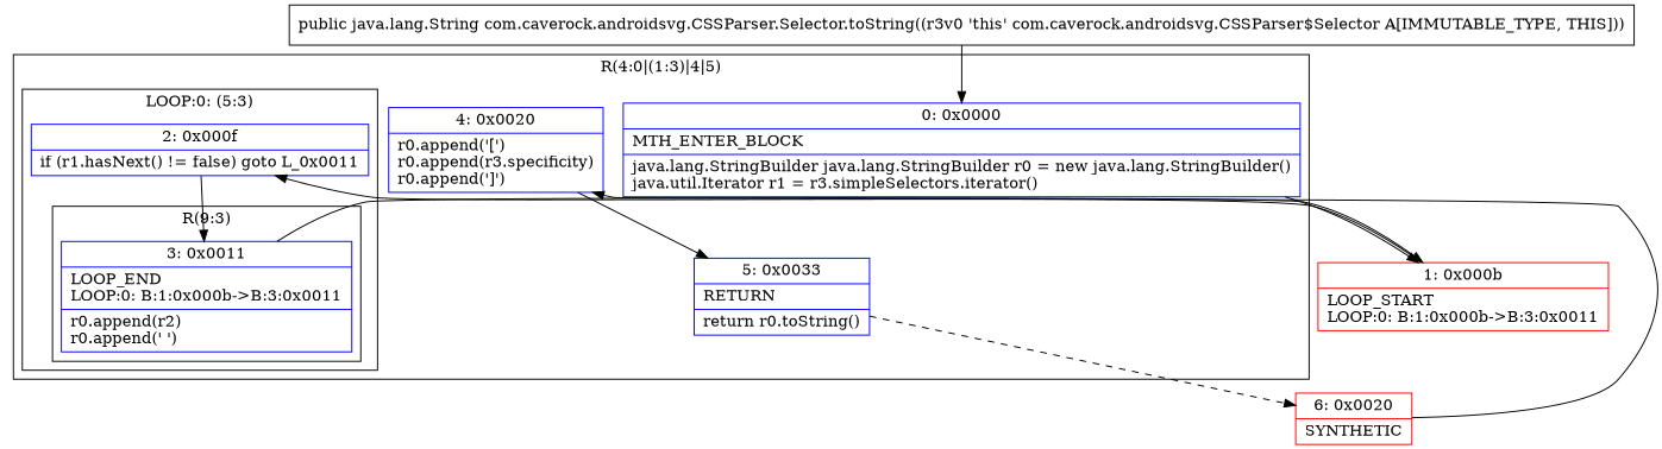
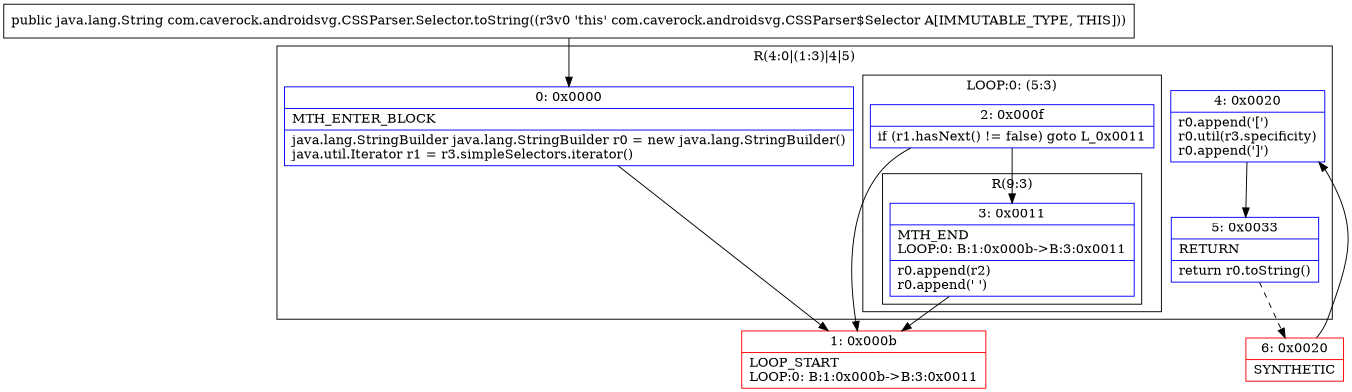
  digraph {
    node [color=blue shape=record]
-   n1 [label="{3\:\ 0x0011|LOOP_END\lLOOP:0: B:1:0x000b\-\>B:3:0x0011\l|r0.append(r2)\lr0.append(' ')\l}"]
+   n1 [label="{3\:\ 0x0011|MTH_END\lLOOP:0: B:1:0x000b\-\>B:3:0x0011\l|r0.append(r2)\lr0.append(' ')\l}"]
    n2 [label="{2\:\ 0x000f|if (r1.hasNext() != false) goto L_0x0011\l}"]
    n3 [label="{0\:\ 0x0000|MTH_ENTER_BLOCK\l|java.lang.StringBuilder java.lang.StringBuilder r0 = new java.lang.StringBuilder()\ljava.util.Iterator r1 = r3.simpleSelectors.iterator()\l}"]
-   n4 [label="{4\:\ 0x0020|r0.append('[')\lr0.append(r3.specificity)\lr0.append(']')\l}"]
+   n4 [label="{4\:\ 0x0020|r0.append('[')\lr0.util(r3.specificity)\lr0.append(']')\l}"]
    n5 [label="{5\:\ 0x0033|RETURN\l|return r0.toString()\l}"]
    n6 [color=red label="{1\:\ 0x000b|LOOP_START\lLOOP:0: B:1:0x000b\-\>B:3:0x0011\l}"]
    n7 [color=red label="{6\:\ 0x0020|SYNTHETIC\l}"]
    n8 [label="{public java.lang.String com.caverock.androidsvg.CSSParser.Selector.toString((r3v0 'this' com.caverock.androidsvg.CSSParser$Selector A[IMMUTABLE_TYPE, THIS])) }" color=""]
    subgraph cluster_1 {
      label="R(4:0|(1:3)|4|5)"
      n3
      n4
      n5
      subgraph cluster_2 {
        label="LOOP:0: (5:3)"
        n2
        subgraph cluster_3 {
          label="R(9:3)"
          n1
        }
      }
    }
    n1 -> n6
    n2 -> n1
    n3 -> n6
    n4 -> n5
    n5 -> n7 [style=dashed]
-   n6 -> n2
+   n2 -> n6
    n7 -> n4
    n8 -> n3
  }
